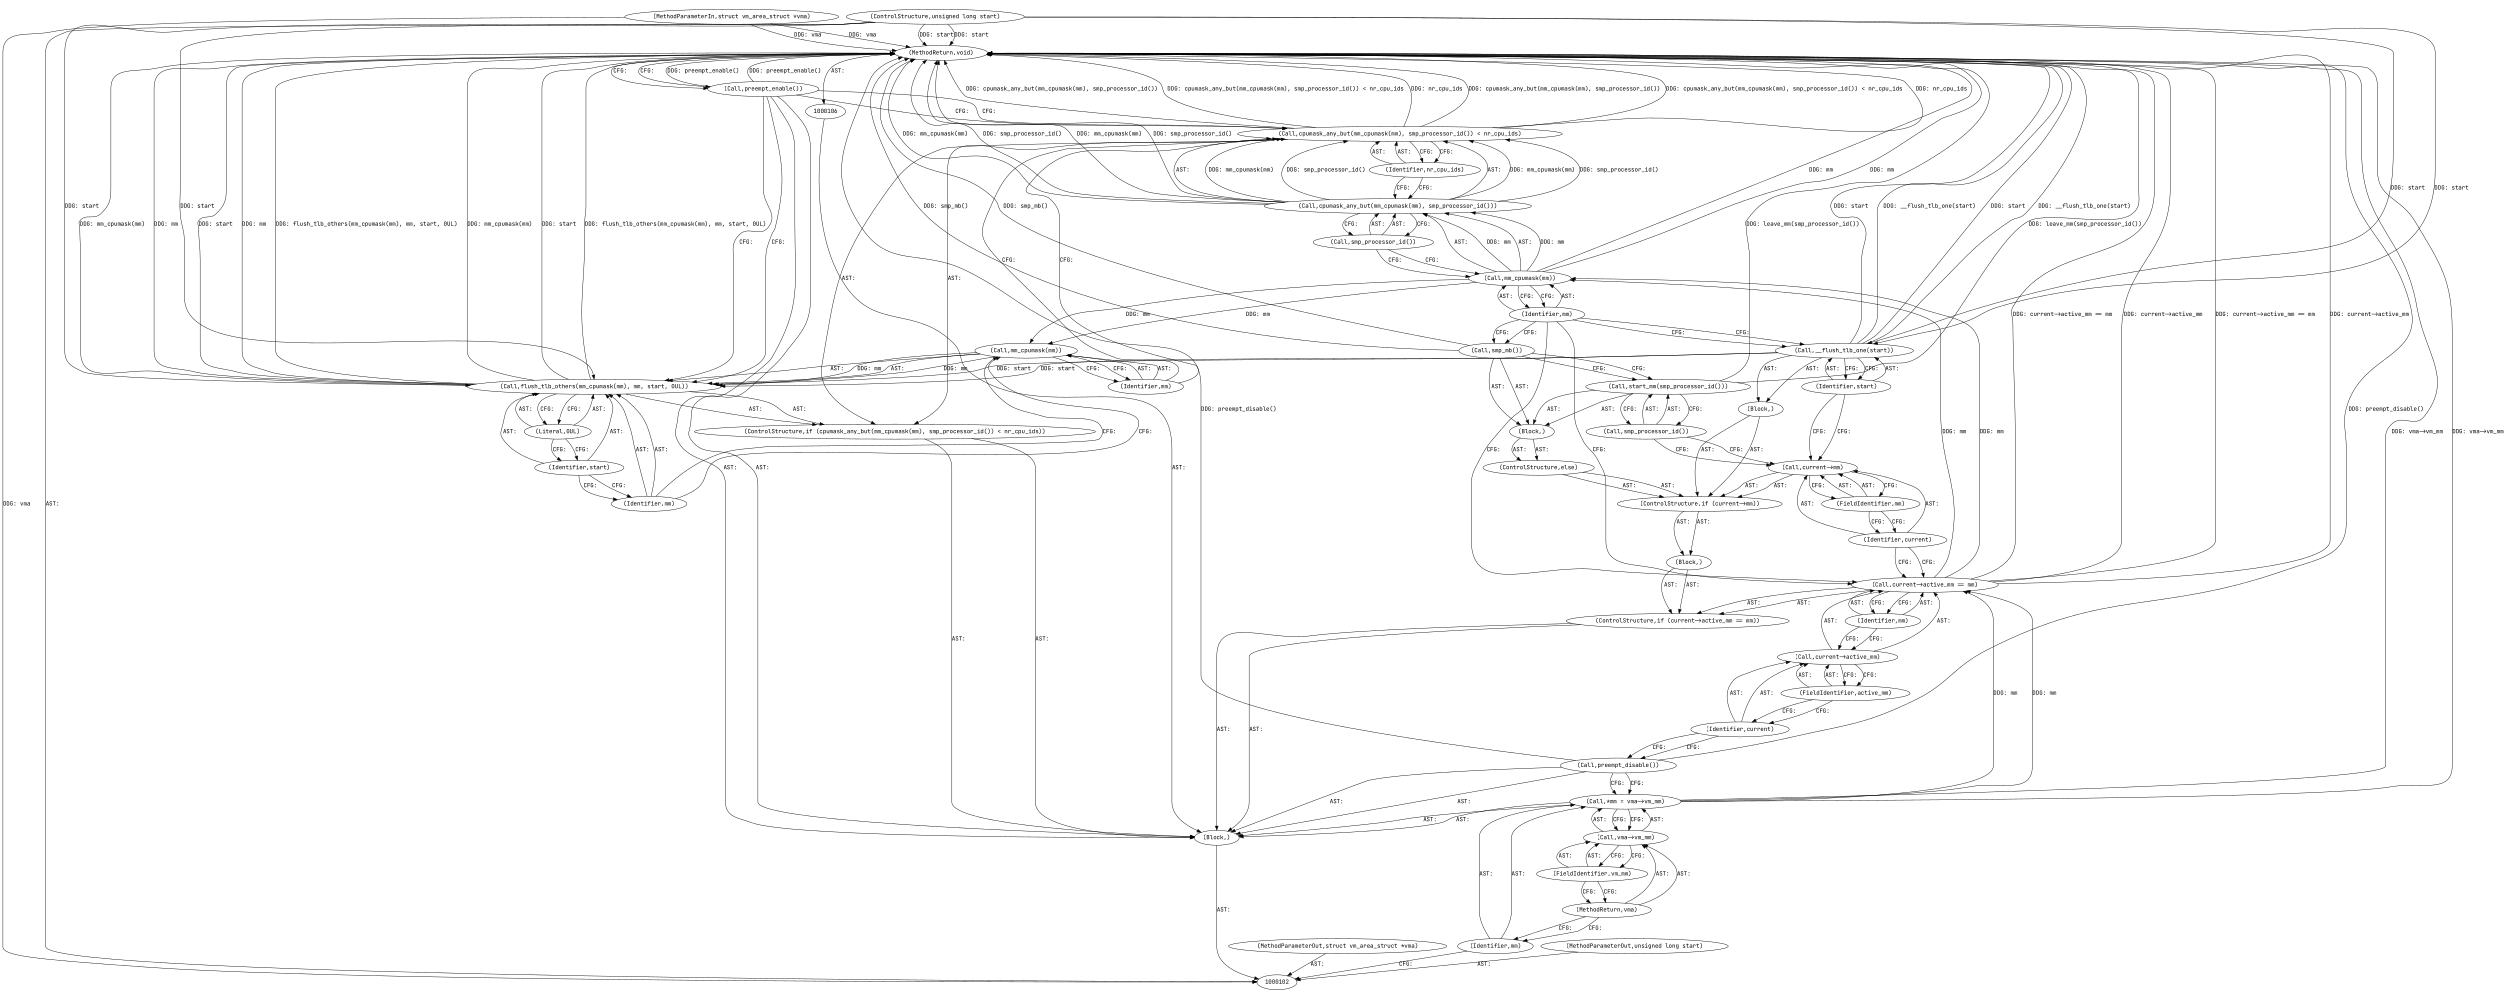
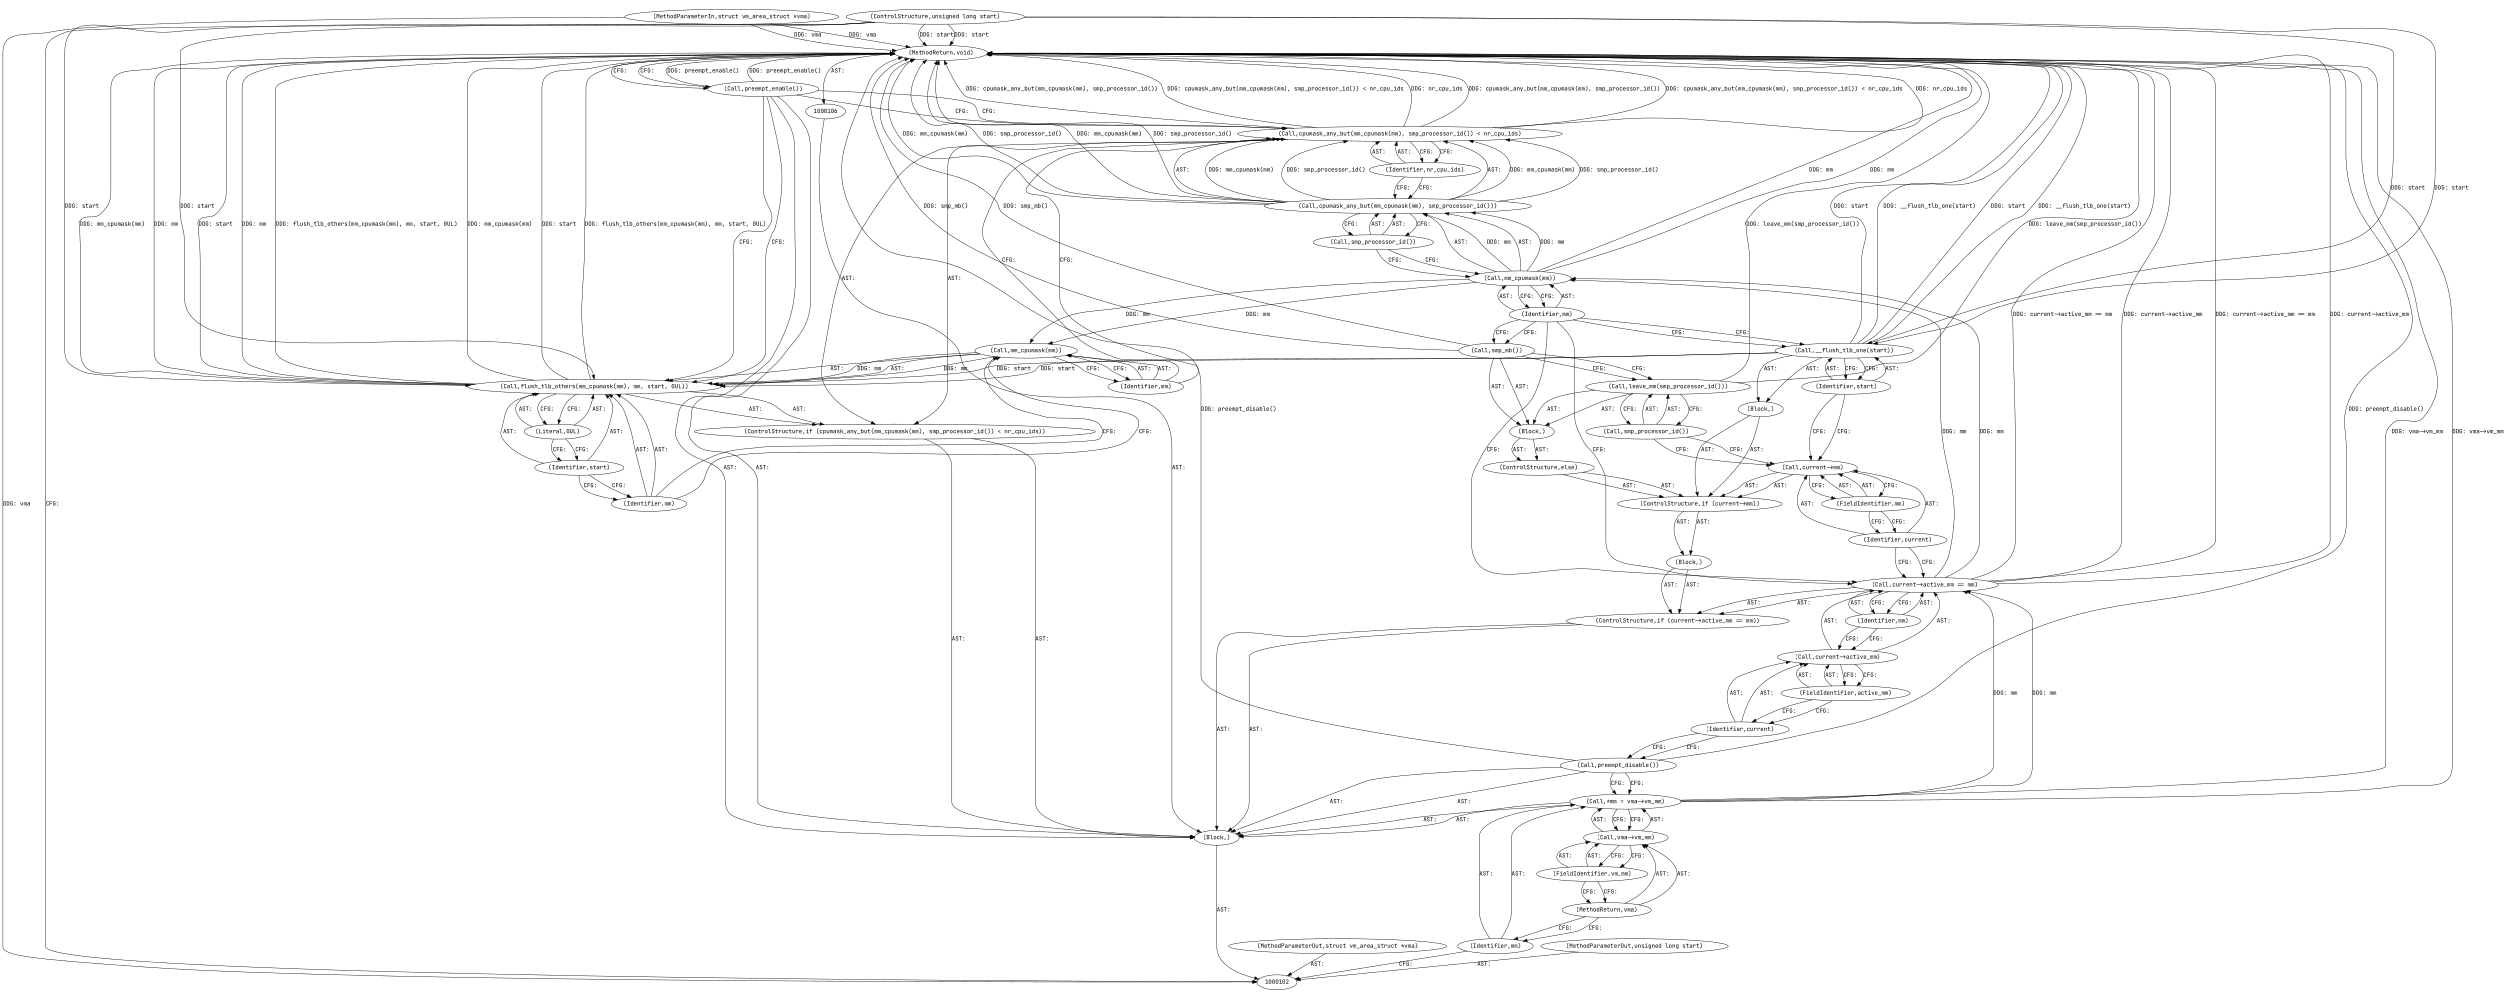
  digraph {
    fontname="JetBrains Mono"
    node [fontname="JetBrains Mono"]
    edge [fontname="JetBrains Mono"]
    n1 [label="(MethodReturn,void)"]
    n2 [label="(Call,preempt_enable())"]
    1000106
    n4 [label="(Call,flush_tlb_others(mm_cpumask(mm), mm, start, 0UL))"]
    n5 [label="(Block,)"]
    n6 [label="(Call,cpumask_any_but(mm_cpumask(mm), smp_processor_id()) < nr_cpu_ids)"]
    n7 [label="(MethodParameterIn,struct vm_area_struct *vma)"]
    1000102
    n9 [label="(MethodParameterOut,struct vm_area_struct *vma)"]
    n10 [label="(ControlStructure,unsigned long start)"]
    n11 [label="(Call,__flush_tlb_one(start))"]
    n12 [label="(Identifier,start)"]
    n13 [label="(Block,)"]
    n14 [label="(ControlStructure,if (cpumask_any_but(mm_cpumask(mm), smp_processor_id()) < nr_cpu_ids))"]
    n15 [label="(Literal,0UL)"]
    n16 [label="(MethodParameterOut,unsigned long start)"]
    n17 [label="(Call,current->mm)"]
    n18 [label="(ControlStructure,if (current->mm))"]
    n19 [label="(FieldIdentifier,mm)"]
    n20 [label="(ControlStructure,else)"]
    n21 [label="(Block,)"]
    n22 [label="(Block,)"]
    n23 [label="(Call,smp_processor_id())"]
-   n24 [label="(Call,start_mm(smp_processor_id()))"]
+   n24 [label="(Call,leave_mm(smp_processor_id()))"]
    n25 [label="(Call,smp_mb())"]
    n26 [label="(Call,mm_cpumask(mm))"]
    n27 [label="(Identifier,mm)"]
    n28 [label="(Call,cpumask_any_but(mm_cpumask(mm), smp_processor_id()))"]
    n29 [label="(Call,mm_cpumask(mm))"]
    n30 [label="(Call,current->active_mm == mm)"]
    n31 [label="(Call,smp_processor_id())"]
    n32 [label="(Identifier,mm)"]
    n33 [label="(ControlStructure,if (current->active_mm == mm))"]
    n34 [label="(Identifier,mm)"]
    n35 [label="(Identifier,nr_cpu_ids)"]
    n36 [label="(Identifier,start)"]
    n37 [label="(Identifier,mm)"]
    n38 [label="(Call,*mm = vma->vm_mm)"]
    n39 [label="(Call,vma->vm_mm)"]
    n40 [label="(FieldIdentifier,vm_mm)"]
    n41 [label="(Identifier,mm)"]
    n42 [label="(MethodReturn,vma)"]
    n43 [label="(Call,preempt_disable())"]
    n44 [label="(FieldIdentifier,active_mm)"]
    n45 [label="(Call,current->active_mm)"]
    n46 [label="(Identifier,current)"]
    n47 [label="(Identifier,current)"]
    n1 -> n2 [label="CFG: "]
    n1 -> n2 [label="CFG: "]
    n1 -> 1000106 [label="AST: "]
    n2 -> n1 [label="DDG: preempt_enable()"]
    n2 -> n1 [label="DDG: preempt_enable()"]
    n2 -> n4 [label="CFG: "]
    n2 -> n4 [label="CFG: "]
    n2 -> n5 [label="AST: "]
    n2 -> n5 [label="AST: "]
    n2 -> n6 [label="CFG: "]
    n2 -> n6 [label="CFG: "]
    1000106 -> n5 [label="AST: "]
    n4 -> n1 [label="DDG: mm"]
    n4 -> n1 [label="DDG: flush_tlb_others(mm_cpumask(mm), mm, start, 0UL)"]
    n4 -> n1 [label="DDG: mm_cpumask(mm)"]
    n4 -> n1 [label="DDG: start"]
    n4 -> n1 [label="DDG: mm"]
    n4 -> n1 [label="DDG: flush_tlb_others(mm_cpumask(mm), mm, start, 0UL)"]
    n4 -> n1 [label="DDG: mm_cpumask(mm)"]
    n4 -> n1 [label="DDG: start"]
    n4 -> n14 [label="AST: "]
    n4 -> n14 [label="AST: "]
    n4 -> n15 [label="CFG: "]
    n4 -> n15 [label="CFG: "]
    n5 -> 1000102 [label="AST: "]
    n6 -> n1 [label="DDG: nr_cpu_ids"]
    n6 -> n1 [label="DDG: cpumask_any_but(mm_cpumask(mm), smp_processor_id())"]
    n6 -> n1 [label="DDG: cpumask_any_but(mm_cpumask(mm), smp_processor_id()) < nr_cpu_ids"]
    n6 -> n1 [label="DDG: nr_cpu_ids"]
    n6 -> n1 [label="DDG: cpumask_any_but(mm_cpumask(mm), smp_processor_id())"]
    n6 -> n1 [label="DDG: cpumask_any_but(mm_cpumask(mm), smp_processor_id()) < nr_cpu_ids"]
    n6 -> n14 [label="AST: "]
    n6 -> n14 [label="AST: "]
    n6 -> n35 [label="CFG: "]
    n6 -> n35 [label="CFG: "]
    n7 -> n1 [label="DDG: vma"]
    n7 -> n1 [label="DDG: vma"]
    n7 -> 1000102 [label="DDG: vma"]
    n9 -> 1000102 [label="AST: "]
    n10 -> n1 [label="DDG: start"]
    n10 -> n1 [label="DDG: start"]
    n10 -> n4 [label="DDG: start"]
    n10 -> n4 [label="DDG: start"]
-   n10 -> 1000102 [label="AST: "]
+   n10 -> 1000102 [label="CFG: "]
    n10 -> n11 [label="DDG: start"]
    n10 -> n11 [label="DDG: start"]
    n11 -> n1 [label="DDG: start"]
    n11 -> n1 [label="DDG: __flush_tlb_one(start)"]
    n11 -> n1 [label="DDG: start"]
    n11 -> n1 [label="DDG: __flush_tlb_one(start)"]
    n11 -> n4 [label="DDG: start"]
    n11 -> n4 [label="DDG: start"]
    n11 -> n12 [label="CFG: "]
    n11 -> n12 [label="CFG: "]
    n11 -> n13 [label="AST: "]
    n11 -> n13 [label="AST: "]
    n12 -> n11 [label="AST: "]
    n12 -> n11 [label="AST: "]
    n12 -> n17 [label="CFG: "]
    n12 -> n17 [label="CFG: "]
    n13 -> n18 [label="AST: "]
    n13 -> n18 [label="AST: "]
    n14 -> n5 [label="AST: "]
    n14 -> n5 [label="AST: "]
    n15 -> n4 [label="AST: "]
    n15 -> n4 [label="AST: "]
    n15 -> n36 [label="CFG: "]
    n15 -> n36 [label="CFG: "]
    n16 -> 1000102 [label="AST: "]
    n17 -> n18 [label="AST: "]
    n17 -> n18 [label="AST: "]
    n17 -> n19 [label="CFG: "]
    n17 -> n19 [label="CFG: "]
    n18 -> n21 [label="AST: "]
    n18 -> n21 [label="AST: "]
    n19 -> n17 [label="AST: "]
    n19 -> n17 [label="AST: "]
    n19 -> n47 [label="CFG: "]
    n19 -> n47 [label="CFG: "]
    n20 -> n18 [label="AST: "]
    n20 -> n18 [label="AST: "]
    n21 -> n33 [label="AST: "]
    n21 -> n33 [label="AST: "]
    n22 -> n20 [label="AST: "]
    n22 -> n20 [label="AST: "]
    n23 -> n17 [label="CFG: "]
    n23 -> n17 [label="CFG: "]
    n23 -> n24 [label="AST: "]
    n23 -> n24 [label="AST: "]
    n24 -> n1 [label="DDG: leave_mm(smp_processor_id())"]
    n24 -> n1 [label="DDG: leave_mm(smp_processor_id())"]
    n24 -> n22 [label="AST: "]
    n24 -> n22 [label="AST: "]
    n24 -> n23 [label="CFG: "]
    n24 -> n23 [label="CFG: "]
    n25 -> n1 [label="DDG: smp_mb()"]
    n25 -> n1 [label="DDG: smp_mb()"]
    n25 -> n22 [label="AST: "]
    n25 -> n22 [label="AST: "]
    n25 -> n24 [label="CFG: "]
    n25 -> n24 [label="CFG: "]
    n26 -> n1 [label="DDG: mm"]
    n26 -> n1 [label="DDG: mm"]
    n26 -> n27 [label="CFG: "]
    n26 -> n27 [label="CFG: "]
    n26 -> n28 [label="AST: "]
    n26 -> n28 [label="DDG: mm"]
    n26 -> n28 [label="AST: "]
    n26 -> n28 [label="DDG: mm"]
    n26 -> n29 [label="DDG: mm"]
    n26 -> n29 [label="DDG: mm"]
    n27 -> n11 [label="CFG: "]
    n27 -> n11 [label="CFG: "]
    n27 -> n25 [label="CFG: "]
    n27 -> n25 [label="CFG: "]
    n27 -> n26 [label="AST: "]
    n27 -> n26 [label="AST: "]
    n27 -> n30 [label="CFG: "]
    n27 -> n30 [label="CFG: "]
    n28 -> n1 [label="DDG: mm_cpumask(mm)"]
    n28 -> n1 [label="DDG: smp_processor_id()"]
    n28 -> n1 [label="DDG: mm_cpumask(mm)"]
    n28 -> n1 [label="DDG: smp_processor_id()"]
    n28 -> n6 [label="AST: "]
    n28 -> n6 [label="DDG: mm_cpumask(mm)"]
    n28 -> n6 [label="DDG: smp_processor_id()"]
    n28 -> n6 [label="AST: "]
    n28 -> n6 [label="DDG: mm_cpumask(mm)"]
    n28 -> n6 [label="DDG: smp_processor_id()"]
    n28 -> n31 [label="CFG: "]
    n28 -> n31 [label="CFG: "]
    n29 -> n4 [label="AST: "]
    n29 -> n4 [label="DDG: mm"]
    n29 -> n4 [label="AST: "]
    n29 -> n4 [label="DDG: mm"]
    n29 -> n32 [label="CFG: "]
    n29 -> n32 [label="CFG: "]
    n30 -> n1 [label="DDG: current->active_mm == mm"]
    n30 -> n1 [label="DDG: current->active_mm"]
    n30 -> n1 [label="DDG: current->active_mm == mm"]
    n30 -> n1 [label="DDG: current->active_mm"]
    n30 -> n26 [label="DDG: mm"]
    n30 -> n26 [label="DDG: mm"]
    n30 -> n33 [label="AST: "]
    n30 -> n33 [label="AST: "]
    n30 -> n34 [label="CFG: "]
    n30 -> n34 [label="CFG: "]
    n31 -> n26 [label="CFG: "]
    n31 -> n26 [label="CFG: "]
    n31 -> n28 [label="AST: "]
    n31 -> n28 [label="AST: "]
    n32 -> n6 [label="CFG: "]
    n32 -> n6 [label="CFG: "]
    n32 -> n29 [label="AST: "]
    n32 -> n29 [label="AST: "]
    n33 -> n5 [label="AST: "]
    n33 -> n5 [label="AST: "]
    n34 -> n30 [label="AST: "]
    n34 -> n30 [label="AST: "]
    n34 -> n45 [label="CFG: "]
    n34 -> n45 [label="CFG: "]
    n35 -> n6 [label="AST: "]
    n35 -> n6 [label="AST: "]
    n35 -> n28 [label="CFG: "]
    n35 -> n28 [label="CFG: "]
    n36 -> n4 [label="AST: "]
    n36 -> n4 [label="AST: "]
    n36 -> n37 [label="CFG: "]
    n36 -> n37 [label="CFG: "]
    n37 -> n4 [label="AST: "]
    n37 -> n4 [label="AST: "]
    n37 -> n29 [label="CFG: "]
    n37 -> n29 [label="CFG: "]
    n38 -> n1 [label="DDG: vma->vm_mm"]
    n38 -> n1 [label="DDG: vma->vm_mm"]
    n38 -> n5 [label="AST: "]
    n38 -> n5 [label="AST: "]
    n38 -> n30 [label="DDG: mm"]
    n38 -> n30 [label="DDG: mm"]
    n38 -> n39 [label="CFG: "]
    n38 -> n39 [label="CFG: "]
    n39 -> n38 [label="AST: "]
    n39 -> n38 [label="AST: "]
    n39 -> n40 [label="CFG: "]
    n39 -> n40 [label="CFG: "]
    n40 -> n39 [label="AST: "]
    n40 -> n39 [label="AST: "]
    n40 -> n42 [label="CFG: "]
    n40 -> n42 [label="CFG: "]
    n41 -> 1000102 [label="CFG: "]
    n41 -> n38 [label="AST: "]
    n41 -> n38 [label="AST: "]
    n42 -> n39 [label="AST: "]
    n42 -> n39 [label="AST: "]
    n42 -> n41 [label="CFG: "]
    n42 -> n41 [label="CFG: "]
    n43 -> n1 [label="DDG: preempt_disable()"]
    n43 -> n1 [label="DDG: preempt_disable()"]
    n43 -> n5 [label="AST: "]
    n43 -> n5 [label="AST: "]
    n43 -> n38 [label="CFG: "]
    n43 -> n38 [label="CFG: "]
    n44 -> n45 [label="AST: "]
    n44 -> n45 [label="AST: "]
    n44 -> n46 [label="CFG: "]
    n44 -> n46 [label="CFG: "]
    n45 -> n30 [label="AST: "]
    n45 -> n30 [label="AST: "]
    n45 -> n44 [label="CFG: "]
    n45 -> n44 [label="CFG: "]
    n46 -> n43 [label="CFG: "]
    n46 -> n43 [label="CFG: "]
    n46 -> n45 [label="AST: "]
    n46 -> n45 [label="AST: "]
    n47 -> n17 [label="AST: "]
    n47 -> n17 [label="AST: "]
    n47 -> n30 [label="CFG: "]
    n47 -> n30 [label="CFG: "]
  }
